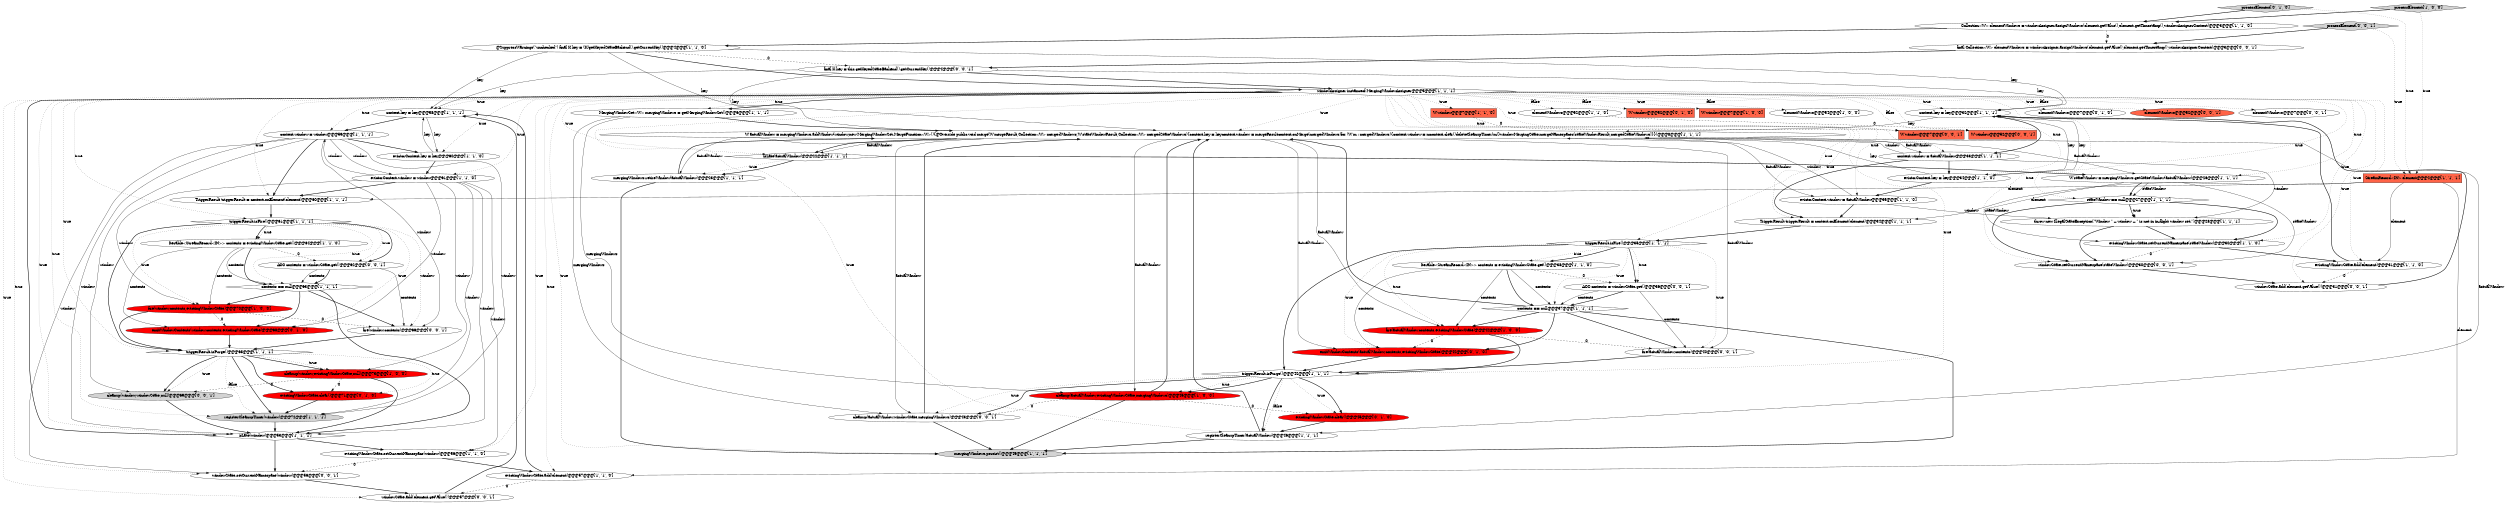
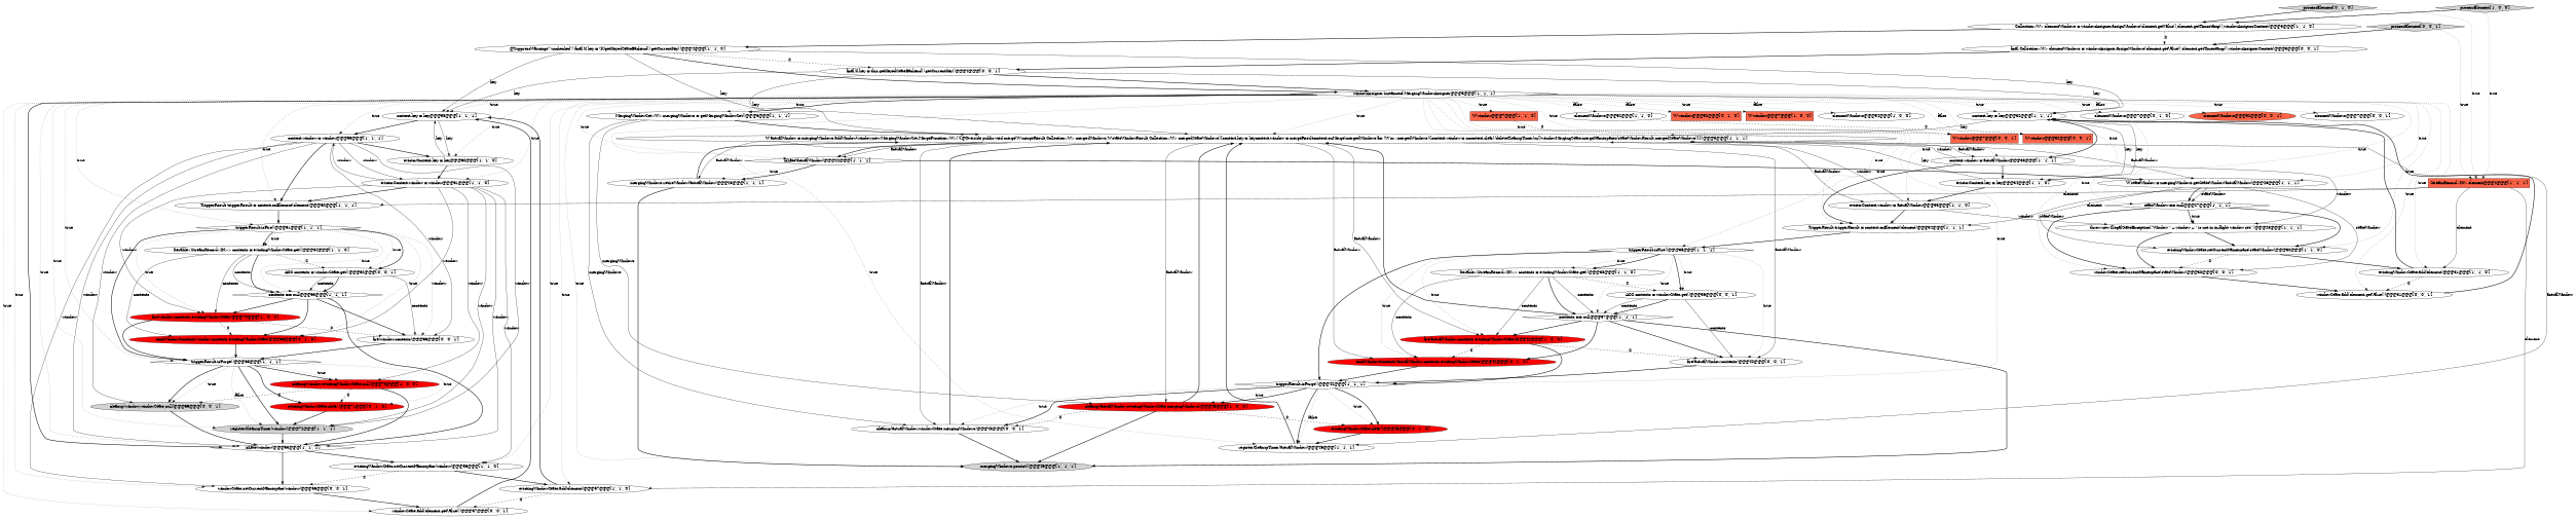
  digraph {
    node [fillcolor=white shape=ellipse style=filled]
    edge [style=bold]
    n1 [label="final K key = this.getKeyedStateBackend().getCurrentKey()@@@4@@@['0', '0', '1']"]
    n2 [label="context.key = key@@@32@@@['1', '1', '1']"]
    n3 [label="windowAssigner instanceof MergingWindowAssigner@@@5@@@['1', '1', '1']" shape=diamond]
    n4 [label="W actualWindow = mergingWindows.addWindow(window,new MergingWindowSet.MergeFunction<W>(){@Override public void merge(W mergeResult,Collection<W> mergedWindows,W stateWindowResult,Collection<W> mergedStateWindows){context.key = keycontext.window = mergeResultcontext.onMerge(mergedWindows)for (W m : mergedWindows){context.window = mcontext.clear()deleteCleanupTimer(m)}windowMergingState.mergeNamespaces(stateWindowResult,mergedStateWindows)}})@@@8@@@['1', '1', '1']"]
    n5 [label="context.key = key@@@58@@@['1', '1', '1']"]
    n6 [label="context.window = actualWindow@@@33@@@['1', '1', '1']"]
    n7 [label="evictorContext.key = key@@@34@@@['1', '1', '0']"]
    n8 [label="context.window = window@@@59@@@['1', '1', '1']"]
    n9 [label="evictorContext.key = key@@@60@@@['1', '1', '0']"]
    n10 [label="isLate(window)@@@53@@@['1', '1', '1']" shape=diamond]
    n11 [fillcolor=lightgray label="registerCleanupTimer(window)@@@72@@@['1', '1', '1']"]
    n12 [label="evictorContext.window = window@@@61@@@['1', '1', '0']"]
    n13 [label="windowState.setCurrentNamespace(window)@@@56@@@['0', '0', '1']"]
    n14 [label="TriggerResult triggerResult = context.onElement(element)@@@60@@@['1', '1', '1']"]
    n15 [fillcolor=lightgray label="mergingWindows.persist()@@@49@@@['1', '1', '1']"]
    n16 [label="evictorContext.window = actualWindow@@@35@@@['1', '1', '0']"]
    n17 [label="TriggerResult triggerResult = context.onElement(element)@@@34@@@['1', '1', '1']"]
    n18 [fillcolor=tomato label="W window@@@52@@@['0', '1', '0']" shape=box]
    n19 [fillcolor=tomato label="W window@@@7@@@['1', '0', '0']" shape=box]
    n20 [label="elementWindows@@@54@@@['1', '0', '0']"]
    n21 [fillcolor=tomato label="W window@@@7@@@['0', '0', '1']" shape=box]
    n22 [label="isLate(actualWindow)@@@22@@@['1', '1', '1']" shape=diamond]
    n23 [label="W stateWindow = mergingWindows.getStateWindow(actualWindow)@@@26@@@['1', '1', '1']"]
    n24 [label="triggerResult.isFire()@@@61@@@['1', '1', '1']" shape=diamond]
    n25 [label="triggerResult.isPurge()@@@68@@@['1', '1', '1']" shape=diamond]
    n26 [fillcolor=tomato label="W window@@@52@@@['0', '0', '1']" shape=box]
    n27 [label="stateWindow == null@@@27@@@['1', '1', '1']" shape=diamond]
    n28 [label="windowState.setCurrentNamespace(stateWindow)@@@30@@@['0', '0', '1']"]
    n29 [label="evictingWindowState.setCurrentNamespace(stateWindow)@@@30@@@['1', '1', '0']"]
    n30 [label="evictingWindowState.setCurrentNamespace(window)@@@56@@@['1', '1', '0']"]
    n31 [label="elementWindows@@@7@@@['0', '1', '0']"]
    n32 [fillcolor=tomato label="elementWindows@@@52@@@['0', '0', '1']"]
    n33 [label="triggerResult.isPurge()@@@42@@@['1', '1', '1']" shape=diamond]
    n34 [label="registerCleanupTimer(actualWindow)@@@46@@@['1', '1', '1']"]
    n35 [fillcolor=tomato label="W window@@@7@@@['1', '1', '0']" shape=box]
    n36 [label="windowState.add(element.getValue())@@@57@@@['0', '0', '1']"]
    n37 [label="windowState.add(element.getValue())@@@31@@@['0', '0', '1']"]
    n38 [label="evictingWindowState.add(element)@@@31@@@['1', '1', '0']"]
    n39 [label="evictingWindowState.add(element)@@@57@@@['1', '1', '0']"]
    n40 [label="MergingWindowSet<W> mergingWindows = getMergingWindowSet()@@@6@@@['1', '1', '1']"]
    n41 [label="triggerResult.isFire()@@@35@@@['1', '1', '1']" shape=diamond]
    n42 [label="elementWindows@@@52@@@['1', '1', '0']"]
    n43 [label="elementWindows@@@7@@@['0', '0', '1']"]
    n44 [fillcolor=red label="cleanup(actualWindow,evictingWindowState,mergingWindows)@@@45@@@['1', '0', '0']"]
    n45 [label="cleanup(actualWindow,windowState,mergingWindows)@@@43@@@['0', '0', '1']"]
    n46 [fillcolor=red label="emitWindowContents(actualWindow,contents,evictingWindowState)@@@42@@@['0', '1', '0']"]
    n47 [fillcolor=red label="fire(actualWindow,contents,evictingWindowState)@@@42@@@['1', '0', '0']"]
    n48 [label="mergingWindows.retireWindow(actualWindow)@@@23@@@['1', '1', '1']"]
    n49 [label="fire(actualWindow,contents)@@@40@@@['0', '0', '1']"]
    n50 [label="fire(window,contents)@@@66@@@['0', '0', '1']"]
    n51 [fillcolor=lightgray label="cleanup(window,windowState,null)@@@69@@@['0', '0', '1']"]
    n52 [fillcolor=red label="emitWindowContents(window,contents,evictingWindowState)@@@68@@@['0', '1', '0']"]
    n53 [fillcolor=red label="fire(window,contents,evictingWindowState)@@@70@@@['1', '0', '0']"]
    n54 [fillcolor=red label="cleanup(window,evictingWindowState,null)@@@73@@@['1', '0', '0']"]
    n55 [fillcolor=red label="evictingWindowState.clear()@@@45@@@['0', '1', '0']"]
    n56 [label="Iterable<StreamRecord<IN>> contents = evictingWindowState.get()@@@38@@@['1', '1', '0']"]
    n57 [label="contents == null@@@37@@@['1', '1', '1']" shape=diamond]
    n58 [label="ACC contents = windowState.get()@@@36@@@['0', '0', '1']"]
    n59 [label="throw new IllegalStateException(\"Window \" + window + \" is not in in-flight window set.\")@@@28@@@['1', '1', '1']"]
    n60 [label="Collection<W> elementWindows = windowAssigner.assignWindows(element.getValue(),element.getTimestamp(),windowAssignerContext)@@@3@@@['1', '1', '0']"]
    n61 [label="@SuppressWarnings(\"unchecked\") final K key = (K)getKeyedStateBackend().getCurrentKey()@@@4@@@['1', '1', '0']"]
    n62 [label="final Collection<W> elementWindows = windowAssigner.assignWindows(element.getValue(),element.getTimestamp(),windowAssignerContext)@@@3@@@['0', '0', '1']"]
    n63 [label="ACC contents = windowState.get()@@@62@@@['0', '0', '1']"]
    n64 [label="contents == null@@@63@@@['1', '1', '1']" shape=diamond]
    n65 [label="Iterable<StreamRecord<IN>> contents = evictingWindowState.get()@@@64@@@['1', '1', '0']"]
    n66 [fillcolor=red label="evictingWindowState.clear()@@@71@@@['0', '1', '0']"]
    n67 [fillcolor=lightgray label="processElement['0', '0', '1']" shape=diamond]
    n68 [fillcolor=tomato label="StreamRecord<IN> element@@@2@@@['1', '1', '1']" shape=box]
    n69 [fillcolor=lightgray label="processElement['0', '1', '0']" shape=diamond]
    n70 [fillcolor=lightgray label="processElement['1', '0', '0']" shape=diamond]
    n1 -> n2 [label=key style=solid]
    n1 -> n3
    n1 -> n4 [label=key style=solid]
    n1 -> n5 [label=key style=solid]
    n2 -> n4 [label=key style=solid]
    n2 -> n6
    n2 -> n7 [label=key style=solid]
    n3 -> n2 [label=true style=dotted]
    n3 -> n4 [label=true style=dotted]
    n3 -> n5 [label=true style=dotted]
    n3 -> n6 [label=true style=dotted]
    n3 -> n7 [label=true style=dotted]
    n3 -> n8 [label=true style=dotted]
    n3 -> n9 [label=true style=dotted]
    n3 -> n10
    n3 -> n10 [label=true style=dotted]
    n3 -> n11 [label=true style=dotted]
    n3 -> n12 [label=true style=dotted]
    n3 -> n13 [label=true style=dotted]
    n3 -> n14 [label=true style=dotted]
    n3 -> n15 [label=true style=dotted]
    n3 -> n16 [label=true style=dotted]
    n3 -> n17 [label=true style=dotted]
    n3 -> n18 [label=false style=dotted]
    n3 -> n19 [label=true style=dotted]
    n3 -> n20 [label=false style=dotted]
    n3 -> n21 [label=true style=dotted]
    n3 -> n22 [label=true style=dotted]
    n3 -> n23 [label=true style=dotted]
    n3 -> n24 [label=true style=dotted]
    n3 -> n25 [label=true style=dotted]
    n3 -> n26 [label=false style=dotted]
    n3 -> n27 [label=true style=dotted]
    n3 -> n28 [label=true style=dotted]
    n3 -> n29 [label=true style=dotted]
    n3 -> n30 [label=true style=dotted]
    n3 -> n31 [label=true style=dotted]
    n3 -> n32 [label=false style=dotted]
    n3 -> n33 [label=true style=dotted]
    n3 -> n34 [label=true style=dotted]
    n3 -> n35 [label=true style=dotted]
    n3 -> n36 [label=true style=dotted]
    n3 -> n37 [label=true style=dotted]
    n3 -> n38 [label=true style=dotted]
    n3 -> n39 [label=true style=dotted]
    n3 -> n40 [label=true style=dotted]
    n3 -> n40
    n3 -> n41 [label=true style=dotted]
    n3 -> n42 [label=false style=dotted]
    n3 -> n43 [label=true style=dotted]
    n4 -> n6 [label=actualWindow style=solid]
    n4 -> n16 [label=actualWindow style=solid]
    n4 -> n22
    n4 -> n22 [label=actualWindow style=solid]
    n4 -> n23 [label=actualWindow style=solid]
    n4 -> n34 [label=actualWindow style=solid]
    n4 -> n44 [label=actualWindow style=solid]
    n4 -> n45 [label=actualWindow style=solid]
    n4 -> n46 [label=actualWindow style=solid]
    n4 -> n47 [label=actualWindow style=solid]
    n4 -> n48 [label=actualWindow style=solid]
    n4 -> n49 [label=actualWindow style=solid]
    n5 -> n8
    n5 -> n9 [label=key style=solid]
    n6 -> n4 [label=window style=solid]
    n6 -> n7
    n6 -> n17
    n6 -> n59 [label=window style=solid]
    n7 -> n2 [label=key style=solid]
    n7 -> n4 [label=key style=solid]
    n7 -> n16
    n8 -> n9
    n8 -> n10 [label=window style=solid]
    n8 -> n11 [label=window style=solid]
    n8 -> n12 [label=window style=solid]
    n8 -> n13 [label=window style=solid]
    n8 -> n14
    n8 -> n50 [label=window style=solid]
    n8 -> n51 [label=window style=solid]
    n9 -> n5 [label=key style=solid]
    n9 -> n12
    n10 -> n13
    n10 -> n30
    n11 -> n10
    n12 -> n8 [label=window style=solid]
    n12 -> n10 [label=window style=solid]
    n12 -> n11 [label=window style=solid]
    n12 -> n14
    n12 -> n30 [label=window style=solid]
    n12 -> n52 [label=window style=solid]
    n12 -> n53 [label=window style=solid]
    n12 -> n54 [label=window style=solid]
    n13 -> n36
    n14 -> n24
    n16 -> n4 [label=window style=solid]
    n16 -> n17
    n16 -> n59 [label=window style=solid]
    n17 -> n41
    n22 -> n23
    n22 -> n48 [label=true style=dotted]
    n22 -> n48
    n23 -> n27
    n23 -> n27 [label=stateWindow style=solid]
    n23 -> n28 [label=stateWindow style=solid]
    n23 -> n29 [label=stateWindow style=solid]
    n24 -> n25
    n24 -> n50 [label=window style=dotted]
    n24 -> n52 [label=true style=dotted]
    n24 -> n53 [label=true style=dotted]
    n24 -> n63 [label=true style=dotted]
    n24 -> n63
    n24 -> n64 [label=true style=dotted]
    n24 -> n65 [label=true style=dotted]
    n24 -> n65
    n25 -> n11 [label=false style=dotted]
    n25 -> n11
    n25 -> n51 [label=true style=dotted]
    n25 -> n51
    n25 -> n54
    n25 -> n54 [label=true style=dotted]
    n25 -> n66 [label=true style=dotted]
    n25 -> n66
    n27 -> n28
    n27 -> n29
    n27 -> n59
    n27 -> n59 [label=true style=dotted]
    n28 -> n37
    n29 -> n28 [label=0 style=dashed]
    n29 -> n38
    n30 -> n13 [label=0 style=dashed]
    n30 -> n39
    n33 -> n34 [label=false style=dotted]
    n33 -> n34
    n33 -> n44
    n33 -> n44 [label=true style=dotted]
    n33 -> n45 [label=true style=dotted]
    n33 -> n45
    n33 -> n55 [label=true style=dotted]
    n33 -> n55
    n34 -> n4
-   n34 -> n15
    n35 -> n21 [label=0 style=dashed]
    n36 -> n5
    n37 -> n2
    n38 -> n2
    n38 -> n37 [label=0 style=dashed]
    n39 -> n5
    n39 -> n36 [label=0 style=dashed]
    n40 -> n4
    n40 -> n44 [label=mergingWindows style=solid]
    n40 -> n45 [label=mergingWindows style=solid]
    n41 -> n33
    n41 -> n46 [label=true style=dotted]
    n41 -> n47 [label=true style=dotted]
    n41 -> n49 [label=true style=dotted]
    n41 -> n56 [label=true style=dotted]
    n41 -> n56
    n41 -> n57 [label=true style=dotted]
    n41 -> n58
    n41 -> n58 [label=true style=dotted]
    n42 -> n26 [label=0 style=dashed]
    n44 -> n4
    n44 -> n15
    n44 -> n45 [label=0 style=dashed]
    n44 -> n55 [label=0 style=dashed]
    n45 -> n4
    n45 -> n15
    n46 -> n33
    n47 -> n33
    n47 -> n46 [label=0 style=dashed]
    n47 -> n49 [label=0 style=dashed]
    n48 -> n4
    n48 -> n15
    n49 -> n33
    n50 -> n25
    n51 -> n10
    n52 -> n25
    n53 -> n25
    n53 -> n50 [label=0 style=dashed]
    n53 -> n52 [label=0 style=dashed]
    n54 -> n10
    n54 -> n51 [label=0 style=dashed]
    n54 -> n66 [label=0 style=dashed]
    n55 -> n34
    n56 -> n46 [label=contents style=solid]
    n56 -> n47 [label=contents style=solid]
    n56 -> n57
    n56 -> n57 [label=contents style=solid]
    n56 -> n58 [label=0 style=dashed]
    n57 -> n4
    n57 -> n15
    n57 -> n46
    n57 -> n47
    n57 -> n49
    n58 -> n49 [label=contents style=solid]
    n58 -> n57
    n58 -> n57 [label=contents style=solid]
    n59 -> n28
    n59 -> n29
    n60 -> n61
    n60 -> n62 [label=0 style=dashed]
    n61 -> n1 [label=0 style=dashed]
    n61 -> n2 [label=key style=solid]
    n61 -> n3
    n61 -> n4 [label=key style=solid]
    n61 -> n5 [label=key style=solid]
    n62 -> n1
    n63 -> n50 [label=contents style=solid]
    n63 -> n64 [label=contents style=solid]
    n63 -> n64
    n64 -> n10
    n64 -> n50
    n64 -> n52
    n64 -> n53
    n65 -> n52 [label=contents style=solid]
    n65 -> n53 [label=contents style=solid]
    n65 -> n63 [label=0 style=dashed]
    n65 -> n64
    n65 -> n64 [label=contents style=solid]
    n66 -> n11
    n67 -> n62
    n67 -> n68 [label=true style=dotted]
    n68 -> n14 [label=element style=solid]
    n68 -> n17 [label=element style=solid]
    n68 -> n38 [label=element style=solid]
    n68 -> n39 [label=element style=solid]
    n69 -> n60
    n69 -> n68 [label=true style=dotted]
    n70 -> n60
    n70 -> n68 [label=true style=dotted]
  }
